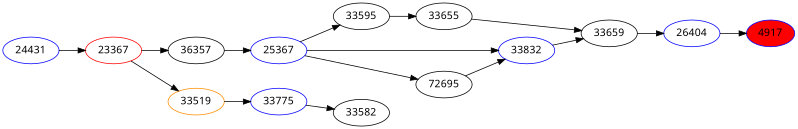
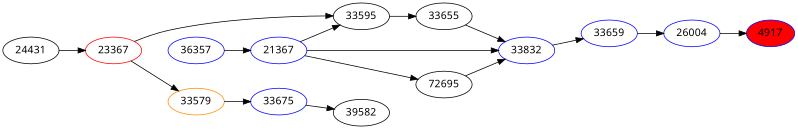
  strict digraph {
    fontname="Noto Sans"
    rankdir=LR
    node [color=blue fontname="Noto Sans"]
    edge [fontname="Noto Sans"]
    n1 [fillcolor=red label=4917 style=filled]
-   n2 [label=26404]
-   n3 [color=black label=33659]
+   n2 [label=26004]
+   n3 [label=33659]
    n4 [color=black label=33655]
    n5 [label=33832]
    n6 [color=black label=33595]
    n7 [color=black label=72695]
-   n8 [label=25367]
-   n9 [color=black label=36357]
-   n10 [color=black label=33582]
+   n8 [label=21367]
+   n9 [label=36357]
+   n10 [color=black label=39582]
    n11 [color=red label=23367]
-   n12 [color=darkorange label=33519]
-   n13 [label=33775]
-   n14 [label=24431]
+   n12 [color=darkorange label=33579]
+   n13 [label=33675]
+   n14 [color=black label=24431]
    n2 -> n1
    n3 -> n2
-   n4 -> n3
+   n4 -> n5
    n5 -> n3
    n6 -> n4
    n7 -> n5
    n8 -> n5
    n8 -> n6
    n8 -> n7
    n9 -> n8
-   n11 -> n9
+   n11 -> n6
    n11 -> n12
    n12 -> n13
    n13 -> n10
    n14 -> n11
  }
